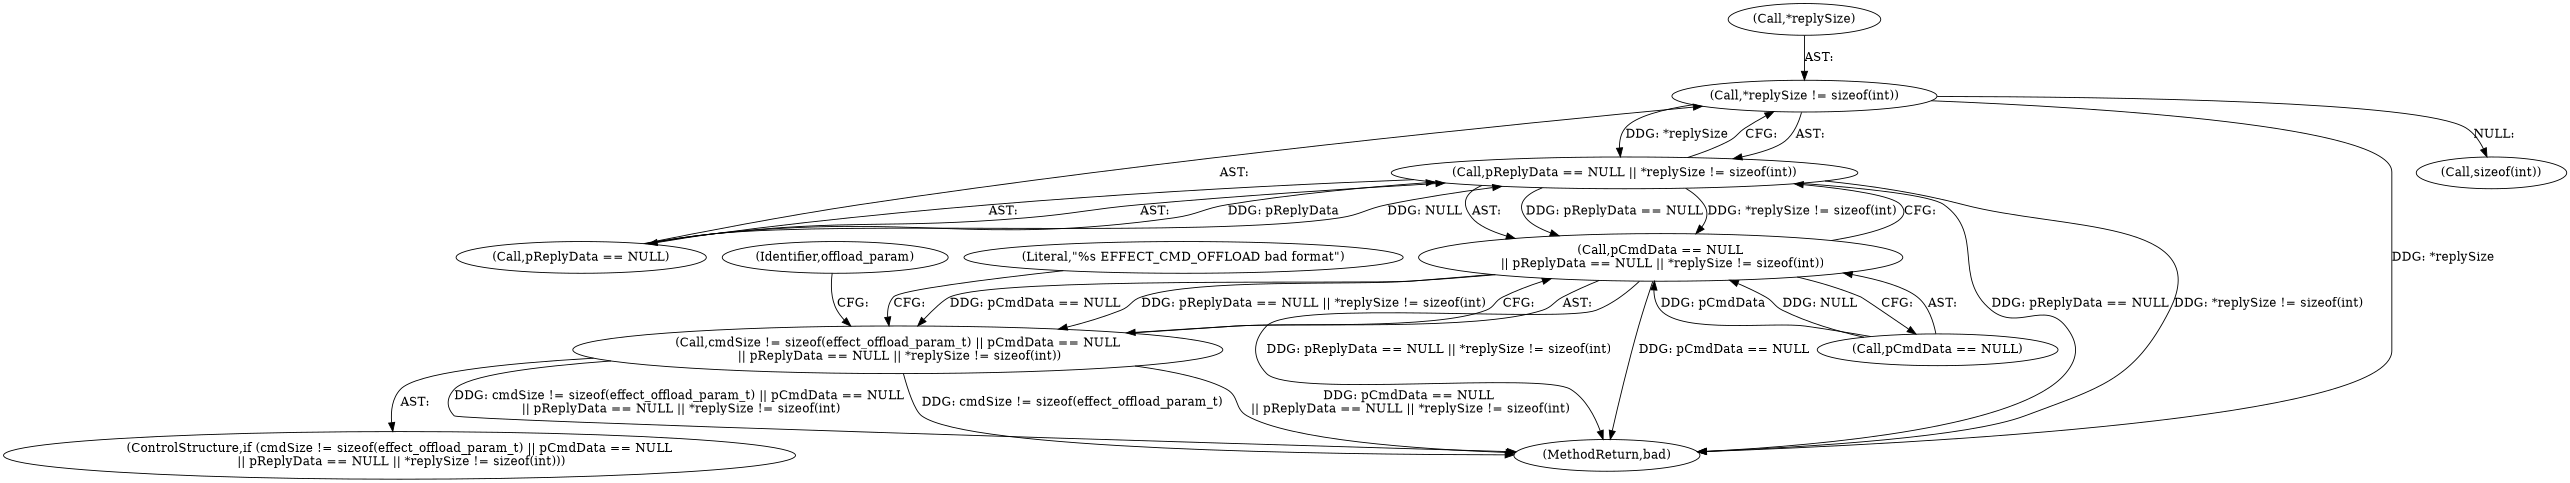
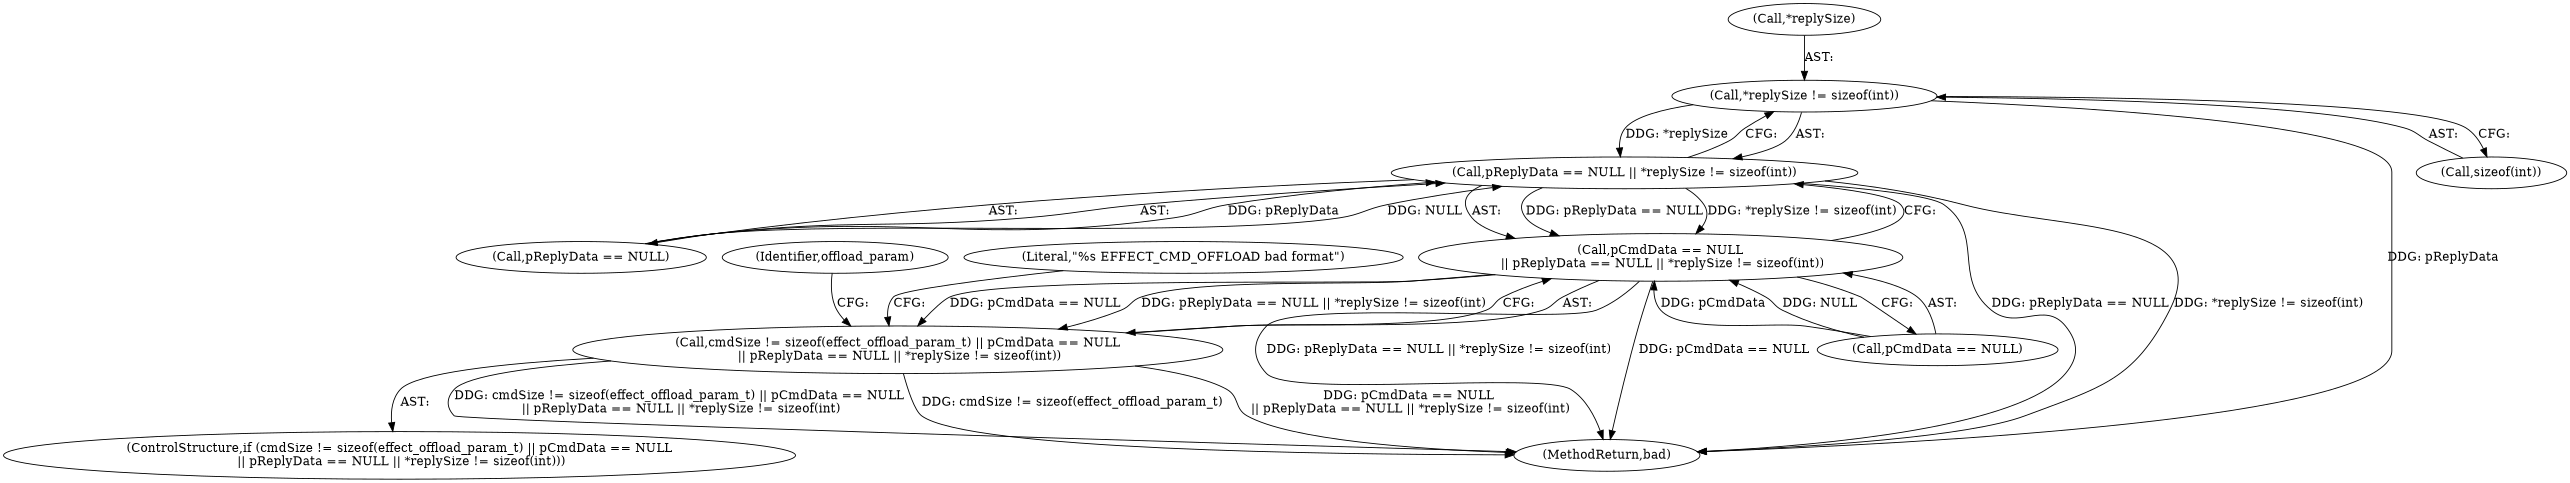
  digraph {
    n1 [label="(Call,*replySize != sizeof(int))"]
    n2 [label="(Call,pReplyData == NULL || *replySize != sizeof(int))"]
    n3 [label="(Call,sizeof(int))"]
    n4 [label="(MethodReturn,bad)"]
    n5 [label="(Call,pCmdData == NULL\n || pReplyData == NULL || *replySize != sizeof(int))"]
    n6 [label="(Call,pReplyData == NULL)"]
    n7 [label="(Call,cmdSize != sizeof(effect_offload_param_t) || pCmdData == NULL\n || pReplyData == NULL || *replySize != sizeof(int))"]
    n8 [label="(Call,pCmdData == NULL)"]
    n9 [label="(ControlStructure,if (cmdSize != sizeof(effect_offload_param_t) || pCmdData == NULL\n || pReplyData == NULL || *replySize != sizeof(int)))"]
    n10 [label="(Identifier,offload_param)"]
    n11 [label="(Literal,\"%s EFFECT_CMD_OFFLOAD bad format\")"]
    n12 [label="(Call,*replySize)"]
    n1 -> n2 [label="AST: "]
    n1 -> n2 [label="DDG: *replySize"]
-   n1 -> n3 [label="NULL: "]
-   n1 -> n4 [label="DDG: *replySize"]
+   n1 -> n3 [label="CFG: "]
+   n1 -> n4 [label="DDG: pReplyData"]
    n2 -> n1 [label="CFG: "]
    n2 -> n4 [label="DDG: pReplyData == NULL"]
    n2 -> n4 [label="DDG: *replySize != sizeof(int)"]
    n2 -> n5 [label="AST: "]
    n2 -> n5 [label="DDG: pReplyData == NULL"]
    n2 -> n5 [label="DDG: *replySize != sizeof(int)"]
    n2 -> n6 [label="AST: "]
-   n6 -> n1 [label="AST: "]
+   n3 -> n1 [label="AST: "]
    n5 -> n2 [label="CFG: "]
    n5 -> n4 [label="DDG: pReplyData == NULL || *replySize != sizeof(int)"]
    n5 -> n4 [label="DDG: pCmdData == NULL"]
    n5 -> n7 [label="AST: "]
    n5 -> n7 [label="DDG: pCmdData == NULL"]
    n5 -> n7 [label="DDG: pReplyData == NULL || *replySize != sizeof(int)"]
    n5 -> n8 [label="CFG: "]
    n6 -> n2 [label="AST: "]
    n6 -> n2 [label="DDG: pReplyData"]
    n6 -> n2 [label="DDG: NULL"]
    n7 -> n4 [label="DDG: pCmdData == NULL\n || pReplyData == NULL || *replySize != sizeof(int)"]
    n7 -> n4 [label="DDG: cmdSize != sizeof(effect_offload_param_t) || pCmdData == NULL\n || pReplyData == NULL || *replySize != sizeof(int)"]
    n7 -> n4 [label="DDG: cmdSize != sizeof(effect_offload_param_t)"]
    n7 -> n5 [label="CFG: "]
    n7 -> n9 [label="AST: "]
    n8 -> n5 [label="AST: "]
    n8 -> n5 [label="DDG: pCmdData"]
    n8 -> n5 [label="DDG: NULL"]
    n10 -> n7 [label="CFG: "]
    n11 -> n7 [label="CFG: "]
    n12 -> n1 [label="AST: "]
  }
